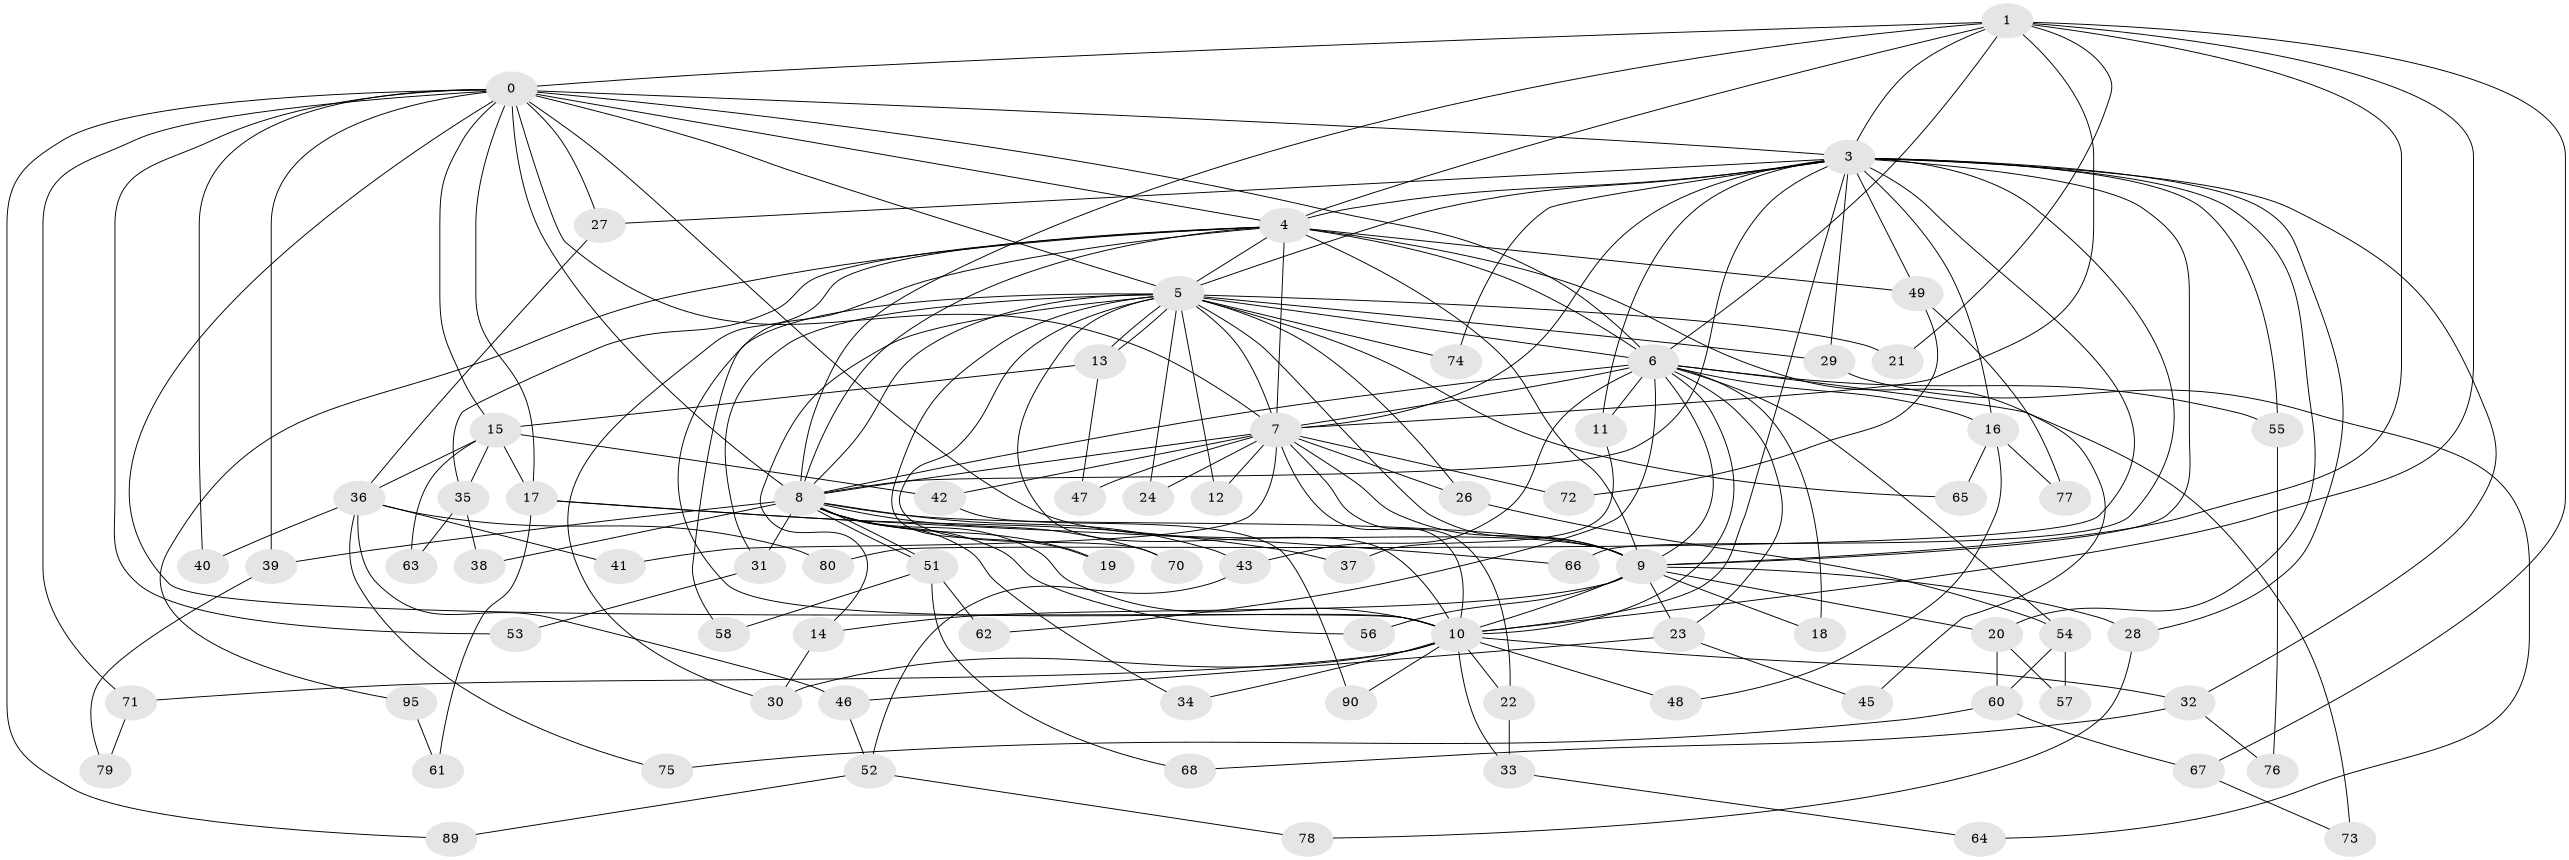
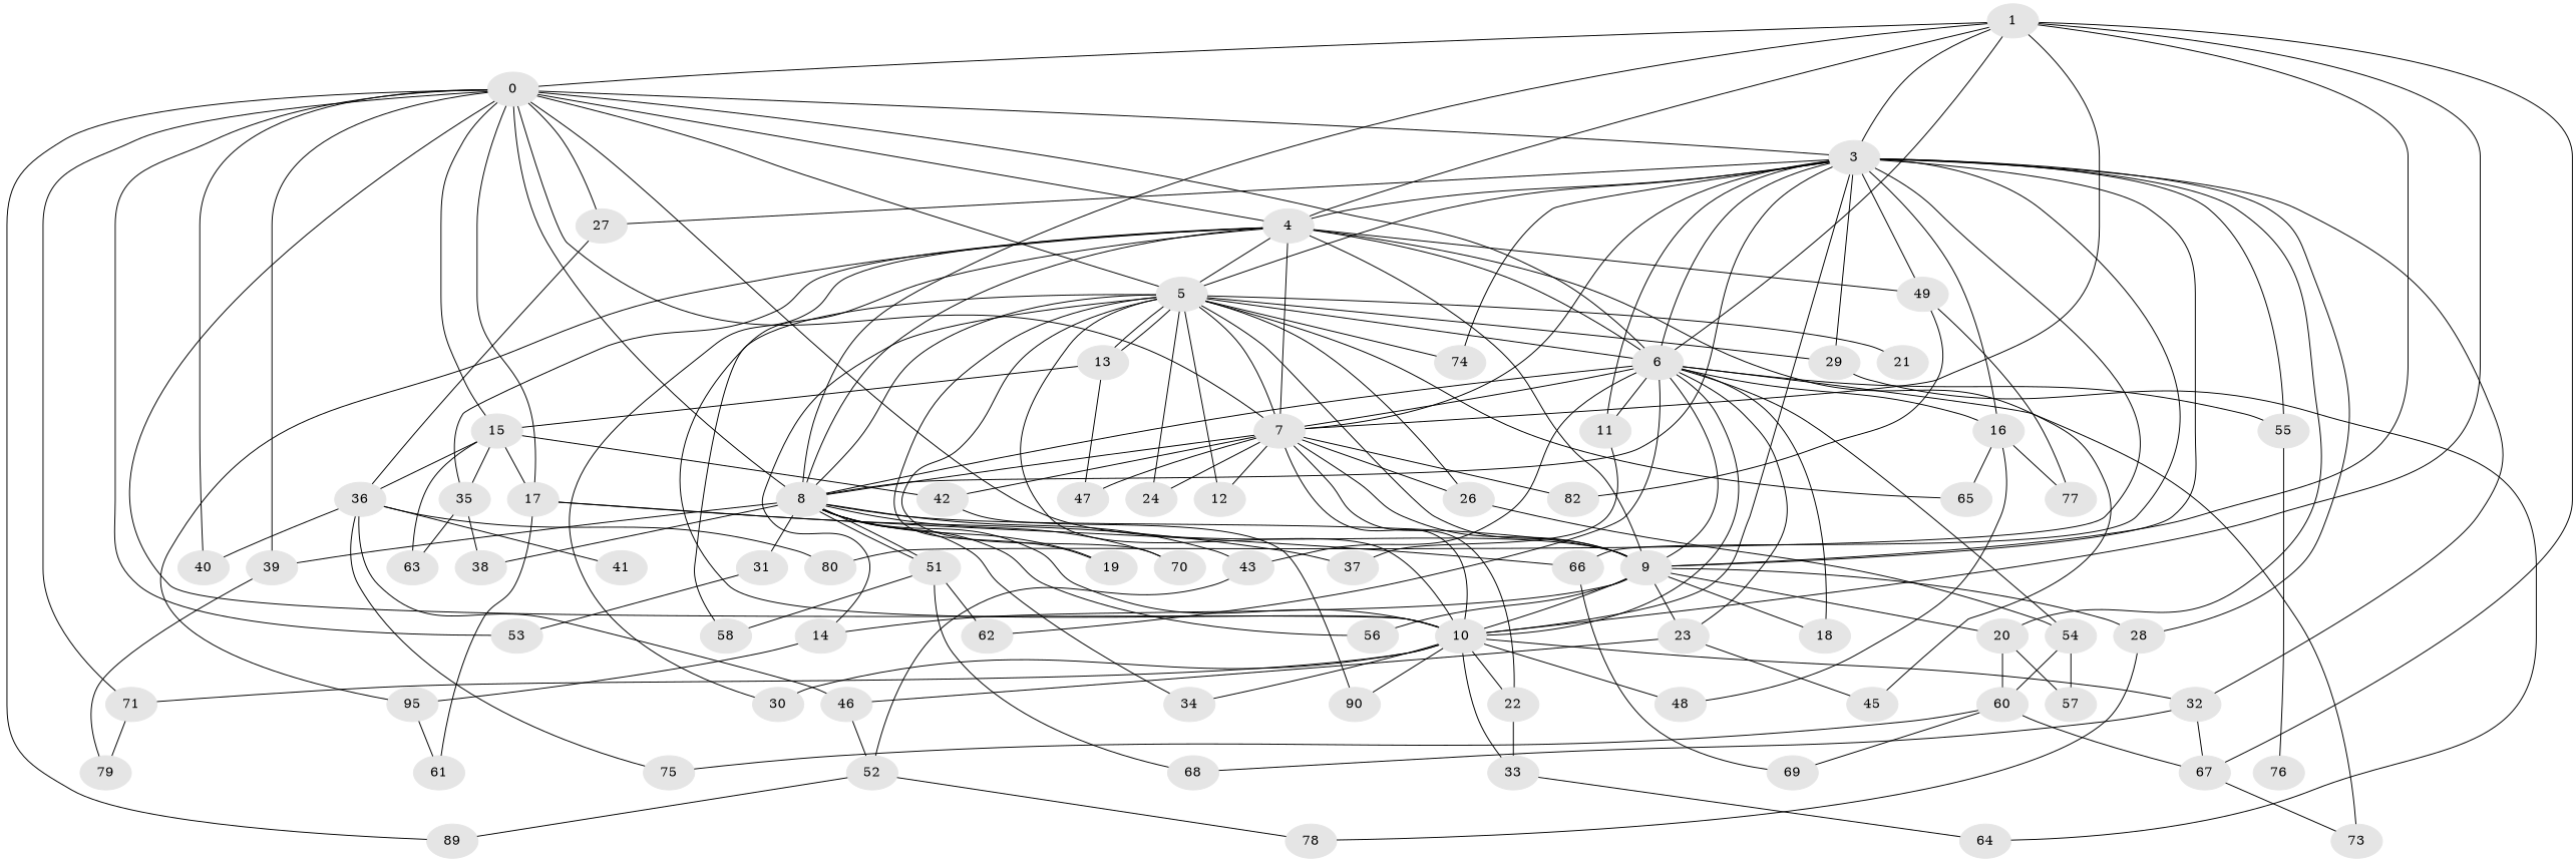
  graph {
    node [color=gray90 style=filled]
    n1 [label=0]
    1
    3
    4
    6
    7
    8
    9
    10
    21
    67
    5
    15
    17
    27
    39
    40
    53
    n19 [label=89]
    71
    11
    16
    20
    28
    29
    32
    49
    55
    66
    74
    80
    n32 [label=95]
    30
    35
    45
    12
    13
    14
    19
    24
    26
    31
    58
    65
    70
    18
    23
    43
    54
    62
    73
    22
    41
    42
    47
-   72
+   72 [label=82]
    34
    38
    51
    56
    33
    48
    n63 [label=90]
    36
    63
    37
    61
    79
    77
    57
    60
    78
    64
    68
    76
+   69
    46
    52
    75
    n1 -- 3
    n1 -- 4
    n1 -- 6
    n1 -- 7
    n1 -- 8
    n1 -- 9
    n1 -- 10
    n1 -- 5
    n1 -- 15
    n1 -- 17
    n1 -- 27
    n1 -- 39
    n1 -- 40
    n1 -- 53
    n1 -- n19
    n1 -- 71
    1 -- n1
    1 -- 3
    1 -- 4
    1 -- 6
    1 -- 7
    1 -- 8
    1 -- 9
    1 -- 10
-   1 -- 21
    1 -- 67
    3 -- 4
+   3 -- 6
    3 -- 7
    3 -- 8
    3 -- 9
    3 -- 10
    3 -- 5
    3 -- 27
    3 -- 11
    3 -- 16
    3 -- 20
    3 -- 28
    3 -- 29
    3 -- 32
    3 -- 49
    3 -- 55
    3 -- 66
    3 -- 74
    3 -- 80
    4 -- 6
    4 -- 7
    4 -- 8
    4 -- 9
    4 -- 10
    4 -- 5
    4 -- 49
    4 -- n32
    4 -- 30
    4 -- 35
    4 -- 45
    6 -- 7
    6 -- 8
    6 -- 9
    6 -- 10
    6 -- 11
    6 -- 16
    6 -- 55
    6 -- 18
    6 -- 23
    6 -- 43
    6 -- 54
    6 -- 62
    6 -- 73
    7 -- 8
    7 -- 9
    7 -- 10
    7 -- 12
    7 -- 24
    7 -- 26
    7 -- 22
-   7 -- 41
    7 -- 42
    7 -- 47
    7 -- 72
    8 -- 9
    8 -- 10
    8 -- 39
    8 -- 19
    8 -- 31
    8 -- 70
    8 -- 43
    8 -- 34
    8 -- 38
    8 -- 51
    8 -- 51
    8 -- 56
    9 -- 10
    9 -- 20
    9 -- 28
    9 -- 14
    9 -- 18
    9 -- 23
    9 -- 56
    10 -- 71
    10 -- 32
    10 -- 30
    10 -- 22
    10 -- 34
    10 -- 33
    10 -- 48
    10 -- n63
    67 -- 73
    5 -- 6
    5 -- 7
    5 -- 8
    5 -- 9
    5 -- 10
    5 -- 21
    5 -- 29
    5 -- 74
    5 -- 12
    5 -- 13
    5 -- 13
    5 -- 14
    5 -- 19
    5 -- 24
    5 -- 26
-   5 -- 31
    5 -- 58
    5 -- 65
    5 -- 70
    15 -- 17
    15 -- 35
    15 -- 42
    15 -- 36
    15 -- 63
    17 -- 66
    17 -- 37
    17 -- 61
    27 -- 36
    39 -- 79
    71 -- 79
    11 -- 37
    16 -- 65
    16 -- 48
    16 -- 77
    20 -- 57
    20 -- 60
    28 -- 78
    29 -- 64
    32 -- 68
-   32 -- 76
+   32 -- 67
    49 -- 72
    49 -- 77
    55 -- 76
+   66 -- 69
    n32 -- 61
    35 -- 38
    35 -- 63
    13 -- 15
    13 -- 47
-   14 -- 30
+   14 -- n32
    26 -- 54
    31 -- 53
    23 -- 45
    23 -- 46
    43 -- 52
    54 -- 57
    54 -- 60
    22 -- 33
    42 -- n63
    51 -- 58
    51 -- 62
    51 -- 68
    33 -- 64
    36 -- 40
    36 -- 80
    36 -- 41
    36 -- 46
    36 -- 75
    60 -- 67
+   60 -- 69
    60 -- 75
    46 -- 52
    52 -- n19
    52 -- 78
  }
